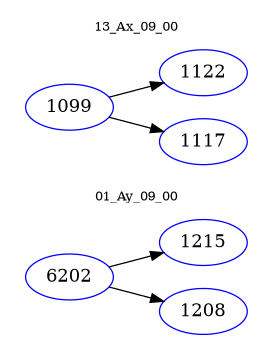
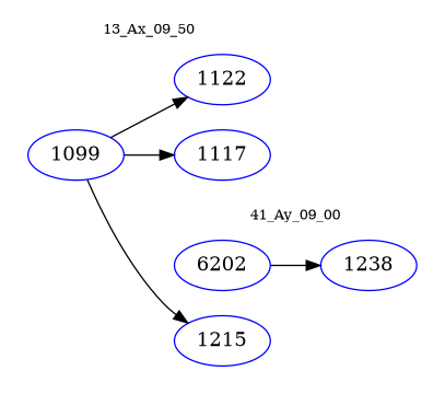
  digraph {
    rankdir=LR
    node [color=blue]
    edge [color=black]
    n1 [label=6202]
-   n2 [label=1208]
+   n2 [label=1238]
    n3 [label=1215]
    n4 [label=1099]
    n5 [label=1117]
    n6 [label=1122]
    subgraph cluster_1 {
      color=white
      fontsize=10
-     label="01_Ay_09_00"
+     label="41_Ay_09_00"
      n1
      n2
      n3
    }
    subgraph cluster_2 {
      color=white
      fontsize=10
-     label="13_Ax_09_00"
+     label="13_Ax_09_50"
      n4
      n5
      n6
    }
    n1 -> n2
-   n1 -> n3
+   n4 -> n3
    n4 -> n5
    n4 -> n6
  }
